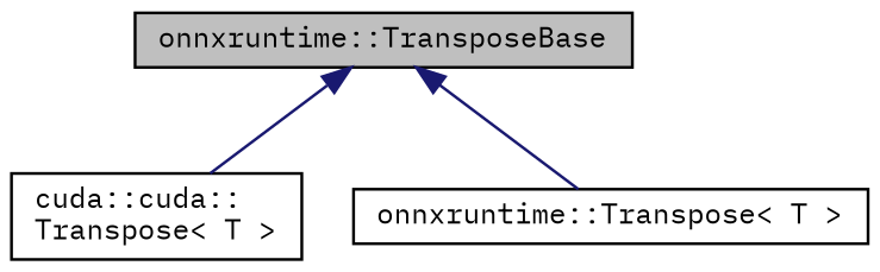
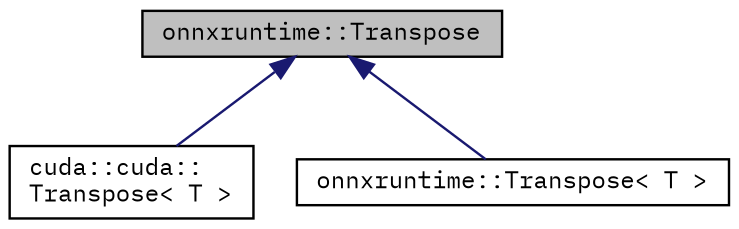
  digraph {
    fontname="IBM Plex Mono"
    node [color=black fillcolor=white fontname="IBM Plex Mono" fontsize=10 shape=record style=filled]
    edge [color=midnightblue dir=back fontname="IBM Plex Mono" fontsize=10 labelfontname=Helvetica labelfontsize=10 style=solid]
-   n1 [fillcolor=grey75 fontcolor=black height=0.2 label="onnxruntime::TransposeBase" width=0.4]
+   n1 [fillcolor=grey75 fontcolor=black height=0.2 label="onnxruntime::Transpose" width=0.4]
    n2 [height=0.2 label="cuda::cuda::\lTranspose\< T \>" width=0.4]
    n3 [height=0.2 label="onnxruntime::Transpose\< T \>" width=0.4]
    n1 -> n2
    n1 -> n3
  }
